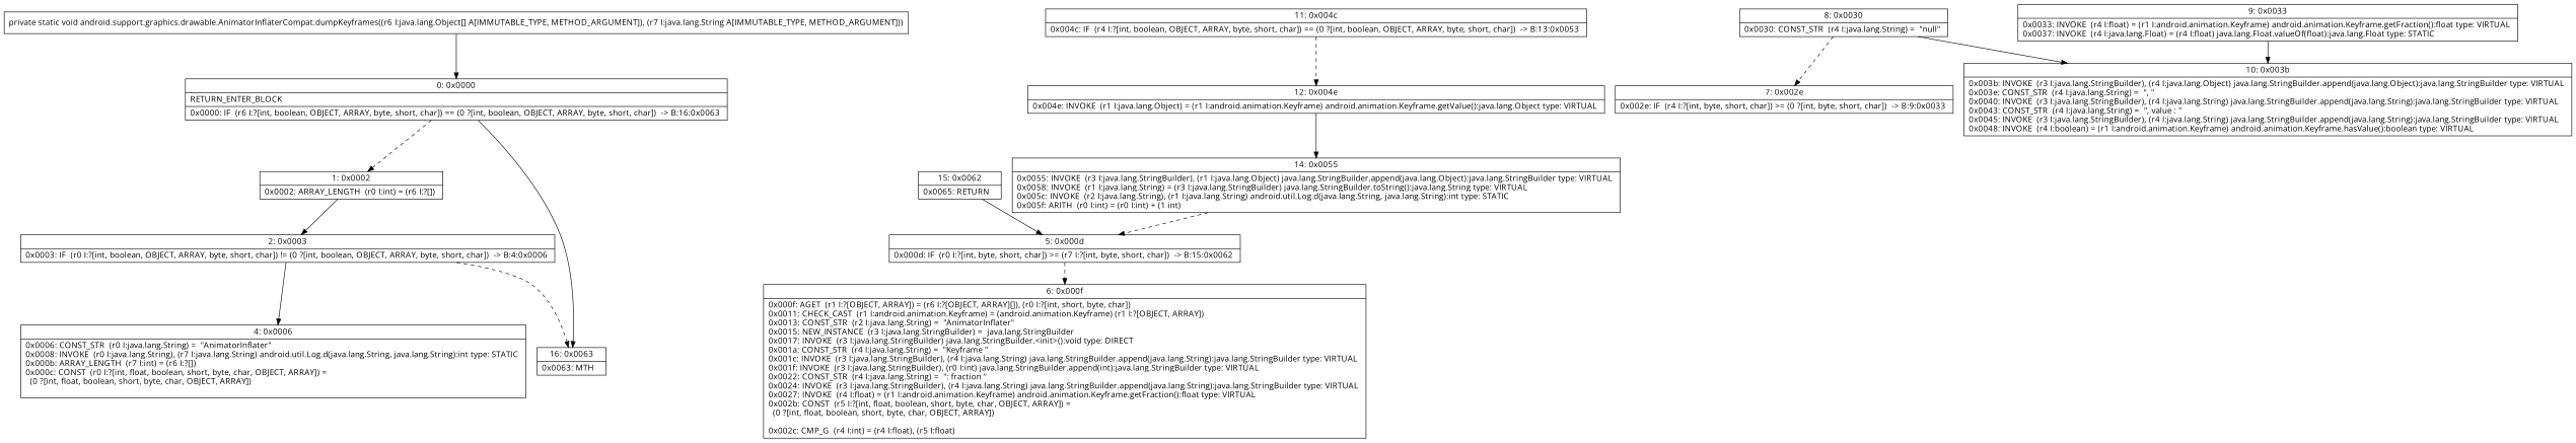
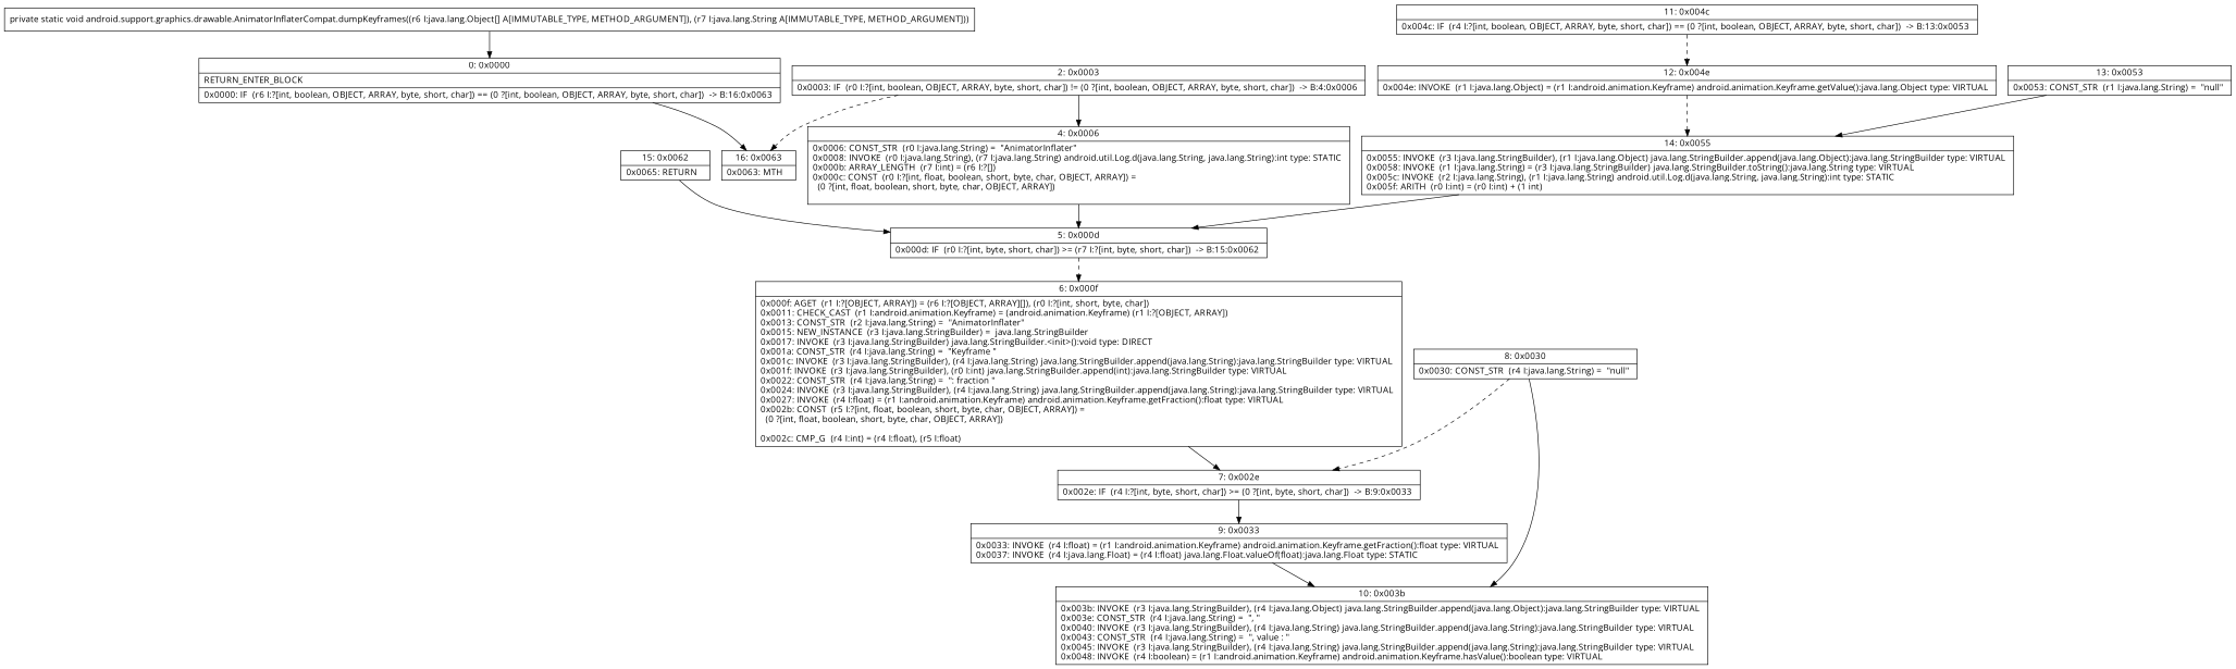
  digraph {
    fontname="Open Sans"
    node [fontname="Open Sans" shape=record]
    edge [fontname="Open Sans"]
    n1 [label="{0\:\ 0x0000|RETURN_ENTER_BLOCK\l|0x0000: IF  (r6 I:?[int, boolean, OBJECT, ARRAY, byte, short, char]) == (0 ?[int, boolean, OBJECT, ARRAY, byte, short, char])  \-\> B:16:0x0063 \l}"]
-   n2 [label="{1\:\ 0x0002|0x0002: ARRAY_LENGTH  (r0 I:int) = (r6 I:?[]) \l}"]
    n3 [label="{16\:\ 0x0063|0x0063: MTH   \l}"]
    n4 [label="{2\:\ 0x0003|0x0003: IF  (r0 I:?[int, boolean, OBJECT, ARRAY, byte, short, char]) != (0 ?[int, boolean, OBJECT, ARRAY, byte, short, char])  \-\> B:4:0x0006 \l}"]
    n5 [label="{4\:\ 0x0006|0x0006: CONST_STR  (r0 I:java.lang.String) =  \"AnimatorInflater\" \l0x0008: INVOKE  (r0 I:java.lang.String), (r7 I:java.lang.String) android.util.Log.d(java.lang.String, java.lang.String):int type: STATIC \l0x000b: ARRAY_LENGTH  (r7 I:int) = (r6 I:?[]) \l0x000c: CONST  (r0 I:?[int, float, boolean, short, byte, char, OBJECT, ARRAY]) = \l  (0 ?[int, float, boolean, short, byte, char, OBJECT, ARRAY])\l \l}"]
    n6 [label="{5\:\ 0x000d|0x000d: IF  (r0 I:?[int, byte, short, char]) \>= (r7 I:?[int, byte, short, char])  \-\> B:15:0x0062 \l}"]
    n7 [label="{6\:\ 0x000f|0x000f: AGET  (r1 I:?[OBJECT, ARRAY]) = (r6 I:?[OBJECT, ARRAY][]), (r0 I:?[int, short, byte, char]) \l0x0011: CHECK_CAST  (r1 I:android.animation.Keyframe) = (android.animation.Keyframe) (r1 I:?[OBJECT, ARRAY]) \l0x0013: CONST_STR  (r2 I:java.lang.String) =  \"AnimatorInflater\" \l0x0015: NEW_INSTANCE  (r3 I:java.lang.StringBuilder) =  java.lang.StringBuilder \l0x0017: INVOKE  (r3 I:java.lang.StringBuilder) java.lang.StringBuilder.\<init\>():void type: DIRECT \l0x001a: CONST_STR  (r4 I:java.lang.String) =  \"Keyframe \" \l0x001c: INVOKE  (r3 I:java.lang.StringBuilder), (r4 I:java.lang.String) java.lang.StringBuilder.append(java.lang.String):java.lang.StringBuilder type: VIRTUAL \l0x001f: INVOKE  (r3 I:java.lang.StringBuilder), (r0 I:int) java.lang.StringBuilder.append(int):java.lang.StringBuilder type: VIRTUAL \l0x0022: CONST_STR  (r4 I:java.lang.String) =  \": fraction \" \l0x0024: INVOKE  (r3 I:java.lang.StringBuilder), (r4 I:java.lang.String) java.lang.StringBuilder.append(java.lang.String):java.lang.StringBuilder type: VIRTUAL \l0x0027: INVOKE  (r4 I:float) = (r1 I:android.animation.Keyframe) android.animation.Keyframe.getFraction():float type: VIRTUAL \l0x002b: CONST  (r5 I:?[int, float, boolean, short, byte, char, OBJECT, ARRAY]) = \l  (0 ?[int, float, boolean, short, byte, char, OBJECT, ARRAY])\l \l0x002c: CMP_G  (r4 I:int) = (r4 I:float), (r5 I:float) \l}"]
    n8 [label="{7\:\ 0x002e|0x002e: IF  (r4 I:?[int, byte, short, char]) \>= (0 ?[int, byte, short, char])  \-\> B:9:0x0033 \l}"]
    n9 [label="{15\:\ 0x0062|0x0065: RETURN   \l}"]
    n10 [label="{9\:\ 0x0033|0x0033: INVOKE  (r4 I:float) = (r1 I:android.animation.Keyframe) android.animation.Keyframe.getFraction():float type: VIRTUAL \l0x0037: INVOKE  (r4 I:java.lang.Float) = (r4 I:float) java.lang.Float.valueOf(float):java.lang.Float type: STATIC \l}"]
    n11 [label="{8\:\ 0x0030|0x0030: CONST_STR  (r4 I:java.lang.String) =  \"null\" \l}"]
    n12 [label="{10\:\ 0x003b|0x003b: INVOKE  (r3 I:java.lang.StringBuilder), (r4 I:java.lang.Object) java.lang.StringBuilder.append(java.lang.Object):java.lang.StringBuilder type: VIRTUAL \l0x003e: CONST_STR  (r4 I:java.lang.String) =  \", \" \l0x0040: INVOKE  (r3 I:java.lang.StringBuilder), (r4 I:java.lang.String) java.lang.StringBuilder.append(java.lang.String):java.lang.StringBuilder type: VIRTUAL \l0x0043: CONST_STR  (r4 I:java.lang.String) =  \", value : \" \l0x0045: INVOKE  (r3 I:java.lang.StringBuilder), (r4 I:java.lang.String) java.lang.StringBuilder.append(java.lang.String):java.lang.StringBuilder type: VIRTUAL \l0x0048: INVOKE  (r4 I:boolean) = (r1 I:android.animation.Keyframe) android.animation.Keyframe.hasValue():boolean type: VIRTUAL \l}"]
    n13 [label="{11\:\ 0x004c|0x004c: IF  (r4 I:?[int, boolean, OBJECT, ARRAY, byte, short, char]) == (0 ?[int, boolean, OBJECT, ARRAY, byte, short, char])  \-\> B:13:0x0053 \l}"]
    n14 [label="{12\:\ 0x004e|0x004e: INVOKE  (r1 I:java.lang.Object) = (r1 I:android.animation.Keyframe) android.animation.Keyframe.getValue():java.lang.Object type: VIRTUAL \l}"]
    n15 [label="{14\:\ 0x0055|0x0055: INVOKE  (r3 I:java.lang.StringBuilder), (r1 I:java.lang.Object) java.lang.StringBuilder.append(java.lang.Object):java.lang.StringBuilder type: VIRTUAL \l0x0058: INVOKE  (r1 I:java.lang.String) = (r3 I:java.lang.StringBuilder) java.lang.StringBuilder.toString():java.lang.String type: VIRTUAL \l0x005c: INVOKE  (r2 I:java.lang.String), (r1 I:java.lang.String) android.util.Log.d(java.lang.String, java.lang.String):int type: STATIC \l0x005f: ARITH  (r0 I:int) = (r0 I:int) + (1 int) \l}"]
+   n16 [label="{13\:\ 0x0053|0x0053: CONST_STR  (r1 I:java.lang.String) =  \"null\" \l}"]
    n17 [label="{private static void android.support.graphics.drawable.AnimatorInflaterCompat.dumpKeyframes((r6 I:java.lang.Object[] A[IMMUTABLE_TYPE, METHOD_ARGUMENT]), (r7 I:java.lang.String A[IMMUTABLE_TYPE, METHOD_ARGUMENT])) }"]
-   n1 -> n2 [style=dashed]
    n1 -> n3
-   n2 -> n4
    n4 -> n3 [style=dashed]
    n4 -> n5
+   n5 -> n6
    n6 -> n7 [style=dashed]
+   n7 -> n8
+   n8 -> n10
    n9 -> n6
    n10 -> n12
    n11 -> n8 [style=dashed]
    n11 -> n12
    n13 -> n14 [style=dashed]
-   n14 -> n15
-   n15 -> n6 [style=dashed]
+   n14 -> n15 [style=dashed]
+   n15 -> n6
+   n16 -> n15
    n17 -> n1
  }
